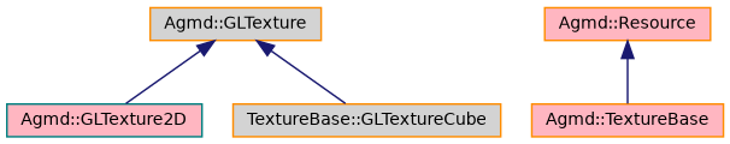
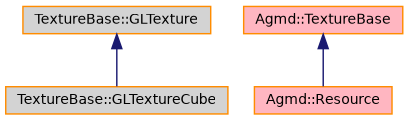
  digraph {
    node [color=darkorange fillcolor=lightpink fontname=Helvetica fontsize=10 shape=record style=filled]
    edge [color=midnightblue dir=back fontname=Helvetica fontsize=10 labelfontname=Helvetica labelfontsize=10 style=solid]
-   n1 [fillcolor=lightgrey fontcolor=black height=0.2 label="Agmd::GLTexture" width=0.4]
-   n2 [color=teal height=0.2 label="Agmd::GLTexture2D" width=0.4]
+   n1 [fillcolor=lightgrey fontcolor=black height=0.2 label="TextureBase::GLTexture" width=0.4]
    n3 [fillcolor=lightgrey height=0.2 label="TextureBase::GLTextureCube" width=0.4]
    n4 [height=0.2 label="Agmd::TextureBase" width=0.4]
    n5 [height=0.2 label="Agmd::Resource" width=0.4]
-   n1 -> n2
    n1 -> n3
-   n5 -> n4
+   n4 -> n5
  }
